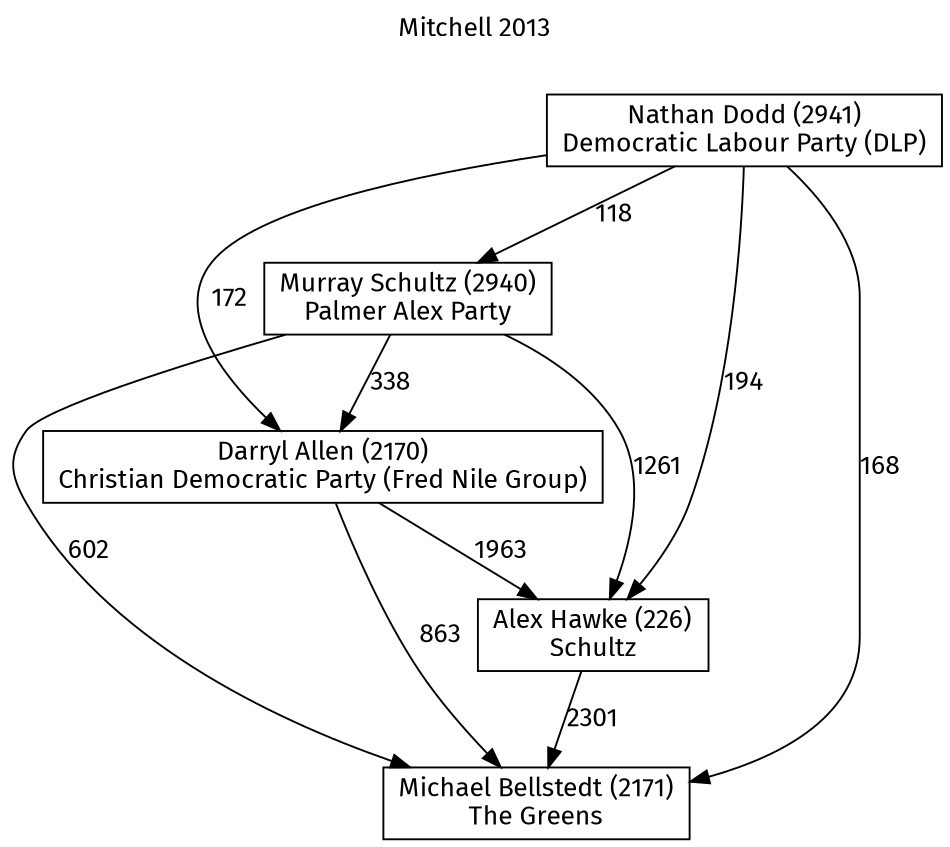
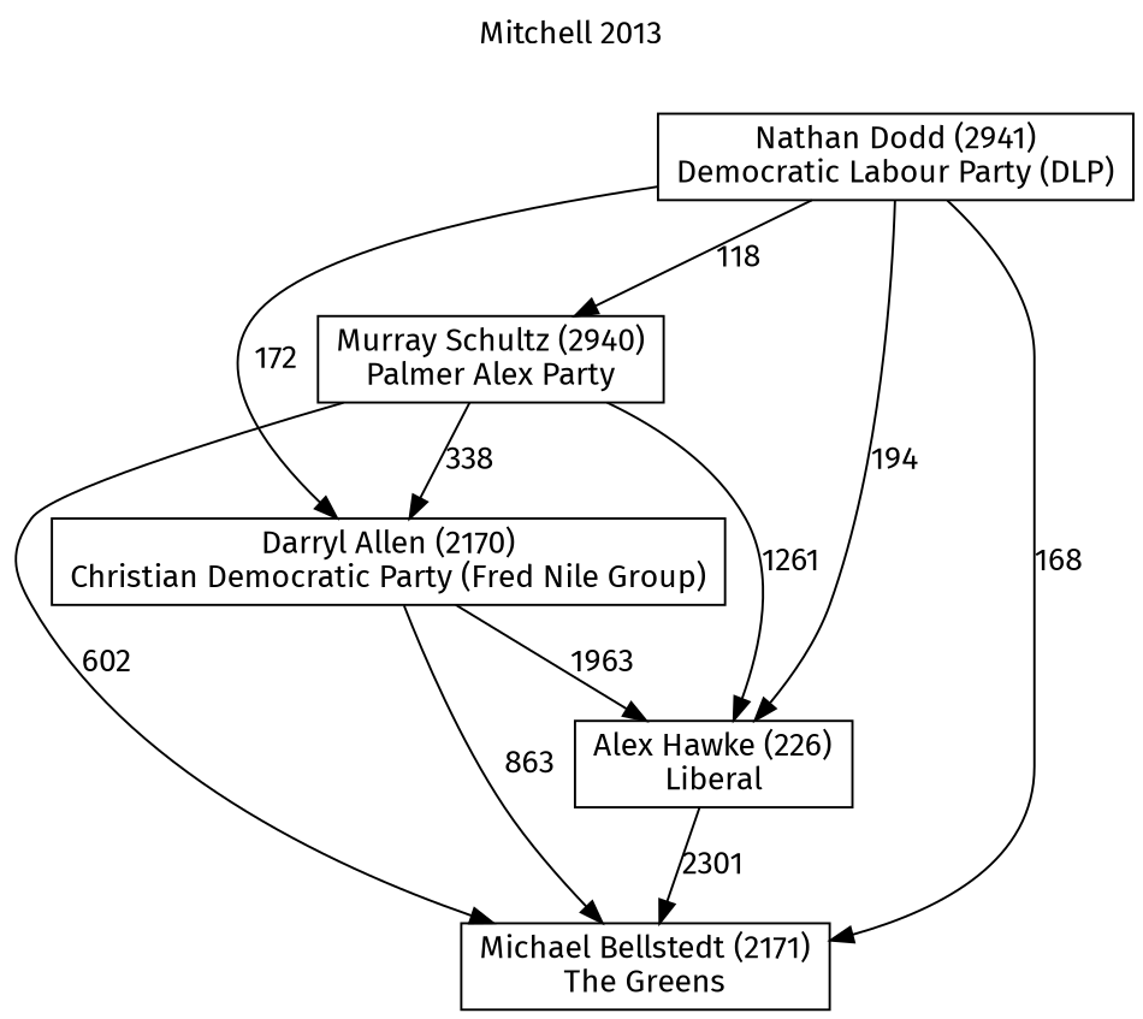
  digraph {
    fontname="Fira Sans"
    label="Mitchell 2013"
    labelloc=t
    mclimit=10
    node [fontname="Fira Sans" shape=box]
    edge [fontname="Fira Sans"]
-   n1 [label="Alex Hawke (226)\nSchultz"]
+   n1 [label="Alex Hawke (226)\nLiberal"]
    n2 [label="Michael Bellstedt (2171)\nThe Greens"]
    n3 [label="Darryl Allen (2170)\nChristian Democratic Party (Fred Nile Group)"]
    n4 [label="Murray Schultz (2940)\nPalmer Alex Party"]
    n5 [label="Nathan Dodd (2941)\nDemocratic Labour Party (DLP)"]
    n1 -> n2 [label=2301]
    n3 -> n1 [label=1963]
    n3 -> n2 [label=863]
    n4 -> n1 [label=1261]
    n4 -> n2 [label=602]
    n4 -> n3 [label=338]
    n5 -> n1 [label=194]
    n5 -> n2 [label=168]
    n5 -> n3 [label=172]
    n5 -> n4 [label=118]
  }
